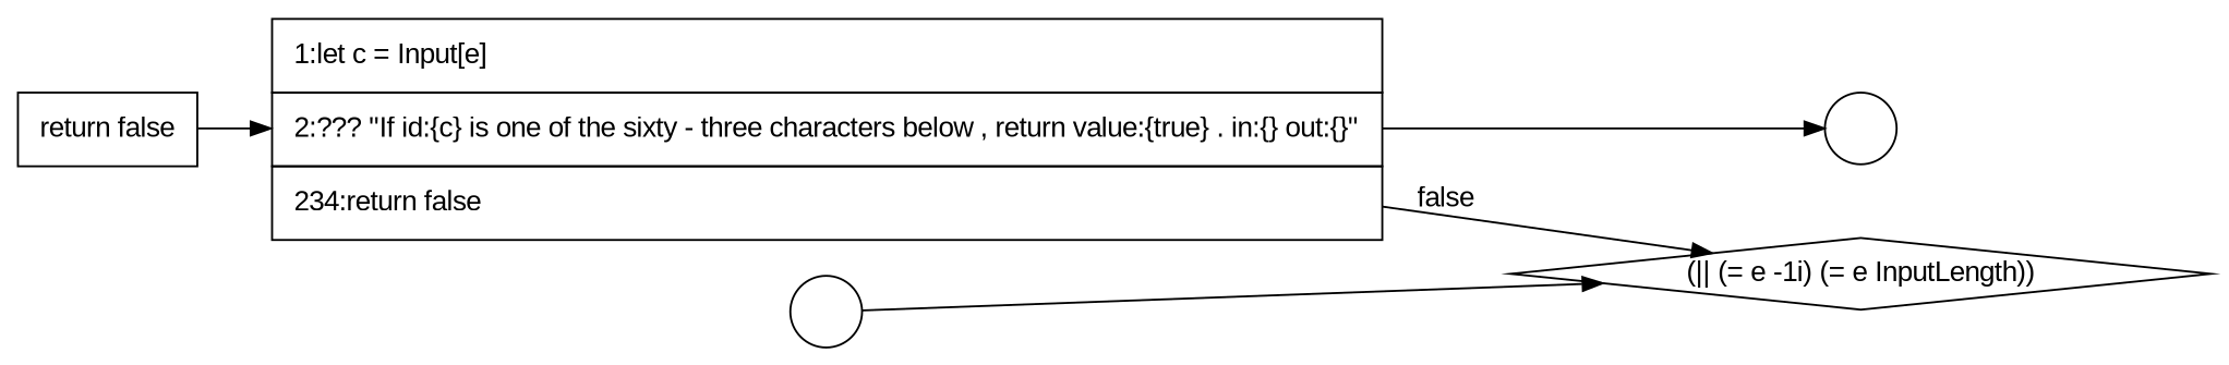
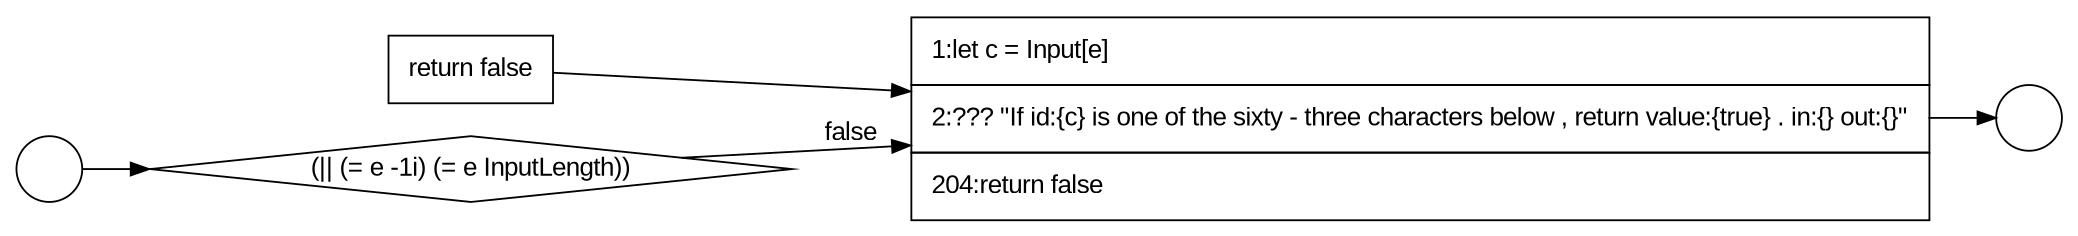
  digraph {
    fontname="Liberation Sans"
    rankdir=LR
    node [color=black fillcolor=white fontname="Liberation Sans" shape=none style=filled]
    edge [color=black fontname="Liberation Sans"]
    n1 [label=<<font color="black">     <table border="0" cellborder="1" cellspacing="0" cellpadding="10">       <tr><td align="left">return false</td></tr>     </table>   </font>> margin=0]
-   n2 [label=<<font color="black">     <table border="0" cellborder="1" cellspacing="0" cellpadding="10">       <tr><td align="left">1:let c = Input[e]</td></tr>       <tr><td align="left">2:??? &quot;If id:{c} is one of the sixty - three characters below , return value:{true} . in:{} out:{}&quot;</td></tr>       <tr><td align="left">234:return false</td></tr>     </table>   </font>> margin=0]
+   n2 [label=<<font color="black">     <table border="0" cellborder="1" cellspacing="0" cellpadding="10">       <tr><td align="left">1:let c = Input[e]</td></tr>       <tr><td align="left">2:??? &quot;If id:{c} is one of the sixty - three characters below , return value:{true} . in:{} out:{}&quot;</td></tr>       <tr><td align="left">204:return false</td></tr>     </table>   </font>> margin=0]
    n3 [label=" " shape=circle]
    n4 [label=" " shape=circle]
    n5 [label=<<font color="black">(|| (= e -1i) (= e InputLength))</font>> shape=diamond]
    n1 -> n2
    n2 -> n3
    n4 -> n5
-   n2 -> n5 [label=<<font color="black">false</font>>]
+   n5 -> n2 [label=<<font color="black">false</font>>]
  }
